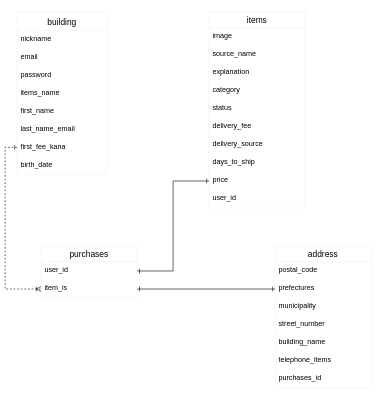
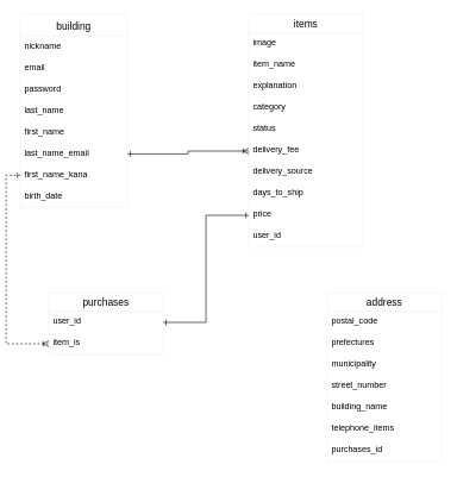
  <mxCell id="0" />
  <mxCell id="1" parent="0" />
  <mxCell id="2" value="building" style="swimlane;fontStyle=0;childLayout=stackLayout;horizontal=1;startSize=30;horizontalStack=0;resizeParent=1;resizeParentMax=0;resizeLast=0;collapsible=1;marginBottom=0;align=center;fontSize=14;strokeColor=#F0F0F0;" parent="1" vertex="1"><mxGeometry x="20" y="20" width="150" height="270" as="geometry" /></mxCell>
  <mxCell id="3" value="nickname" style="text;strokeColor=none;fillColor=none;spacingLeft=4;spacingRight=4;overflow=hidden;rotatable=0;points=[[0,0.5],[1,0.5]];portConstraint=eastwest;fontSize=12;" parent="2" vertex="1"><mxGeometry y="30" width="150" height="30" as="geometry" /></mxCell>
  <mxCell id="4" value="email" style="text;strokeColor=none;fillColor=none;spacingLeft=4;spacingRight=4;overflow=hidden;rotatable=0;points=[[0,0.5],[1,0.5]];portConstraint=eastwest;fontSize=12;" parent="2" vertex="1"><mxGeometry y="60" width="150" height="30" as="geometry" /></mxCell>
  <mxCell id="5" value="password" style="text;strokeColor=none;fillColor=none;spacingLeft=4;spacingRight=4;overflow=hidden;rotatable=0;points=[[0,0.5],[1,0.5]];portConstraint=eastwest;fontSize=12;" parent="2" vertex="1"><mxGeometry y="90" width="150" height="30" as="geometry" /></mxCell>
- <mxCell id="6" value="items_name" style="text;strokeColor=none;fillColor=none;spacingLeft=4;spacingRight=4;overflow=hidden;rotatable=0;points=[[0,0.5],[1,0.5]];portConstraint=eastwest;fontSize=12;" parent="2" vertex="1"><mxGeometry y="120" width="150" height="30" as="geometry" /></mxCell>
+ <mxCell id="6" value="last_name" style="text;strokeColor=none;fillColor=none;spacingLeft=4;spacingRight=4;overflow=hidden;rotatable=0;points=[[0,0.5],[1,0.5]];portConstraint=eastwest;fontSize=12;" parent="2" vertex="1"><mxGeometry y="120" width="150" height="30" as="geometry" /></mxCell>
  <mxCell id="7" value="first_name" style="text;strokeColor=none;fillColor=none;spacingLeft=4;spacingRight=4;overflow=hidden;rotatable=0;points=[[0,0.5],[1,0.5]];portConstraint=eastwest;fontSize=12;" parent="2" vertex="1"><mxGeometry y="150" width="150" height="30" as="geometry" /></mxCell>
  <mxCell id="8" value="last_name_email" style="text;strokeColor=none;fillColor=none;spacingLeft=4;spacingRight=4;overflow=hidden;rotatable=0;points=[[0,0.5],[1,0.5]];portConstraint=eastwest;fontSize=12;" parent="2" vertex="1"><mxGeometry y="180" width="150" height="30" as="geometry" /></mxCell>
- <mxCell id="9" value="first_fee_kana" style="text;strokeColor=none;fillColor=none;spacingLeft=4;spacingRight=4;overflow=hidden;rotatable=0;points=[[0,0.5],[1,0.5]];portConstraint=eastwest;fontSize=12;" parent="2" vertex="1"><mxGeometry y="210" width="150" height="30" as="geometry" /></mxCell>
+ <mxCell id="9" value="first_name_kana" style="text;strokeColor=none;fillColor=none;spacingLeft=4;spacingRight=4;overflow=hidden;rotatable=0;points=[[0,0.5],[1,0.5]];portConstraint=eastwest;fontSize=12;" parent="2" vertex="1"><mxGeometry y="210" width="150" height="30" as="geometry" /></mxCell>
  <mxCell id="10" value="birth_date" style="text;strokeColor=none;fillColor=none;spacingLeft=4;spacingRight=4;overflow=hidden;rotatable=0;points=[[0,0.5],[1,0.5]];portConstraint=eastwest;fontSize=12;" parent="2" vertex="1"><mxGeometry y="240" width="150" height="30" as="geometry" /></mxCell>
  <mxCell id="11" value="items" style="swimlane;fontStyle=0;childLayout=stackLayout;horizontal=1;startSize=26;horizontalStack=0;resizeParent=1;resizeParentMax=0;resizeLast=0;collapsible=1;marginBottom=0;align=center;fontSize=14;strokeColor=#F0F0F0;" parent="1" vertex="1"><mxGeometry x="340" y="20" width="160" height="326" as="geometry" /></mxCell>
  <mxCell id="12" value="image" style="text;strokeColor=none;fillColor=none;spacingLeft=4;spacingRight=4;overflow=hidden;rotatable=0;points=[[0,0.5],[1,0.5]];portConstraint=eastwest;fontSize=12;" parent="11" vertex="1"><mxGeometry y="26" width="160" height="30" as="geometry" /></mxCell>
- <mxCell id="13" value="source_name" style="text;strokeColor=none;fillColor=none;spacingLeft=4;spacingRight=4;overflow=hidden;rotatable=0;points=[[0,0.5],[1,0.5]];portConstraint=eastwest;fontSize=12;" parent="11" vertex="1"><mxGeometry y="56" width="160" height="30" as="geometry" /></mxCell>
+ <mxCell id="13" value="item_name" style="text;strokeColor=none;fillColor=none;spacingLeft=4;spacingRight=4;overflow=hidden;rotatable=0;points=[[0,0.5],[1,0.5]];portConstraint=eastwest;fontSize=12;" parent="11" vertex="1"><mxGeometry y="56" width="160" height="30" as="geometry" /></mxCell>
  <mxCell id="14" value="explanation" style="text;strokeColor=none;fillColor=none;spacingLeft=4;spacingRight=4;overflow=hidden;rotatable=0;points=[[0,0.5],[1,0.5]];portConstraint=eastwest;fontSize=12;" parent="11" vertex="1"><mxGeometry y="86" width="160" height="30" as="geometry" /></mxCell>
  <mxCell id="15" value="category" style="text;strokeColor=none;fillColor=none;spacingLeft=4;spacingRight=4;overflow=hidden;rotatable=0;points=[[0,0.5],[1,0.5]];portConstraint=eastwest;fontSize=12;" parent="11" vertex="1"><mxGeometry y="116" width="160" height="30" as="geometry" /></mxCell>
  <mxCell id="16" value="status" style="text;strokeColor=none;fillColor=none;spacingLeft=4;spacingRight=4;overflow=hidden;rotatable=0;points=[[0,0.5],[1,0.5]];portConstraint=eastwest;fontSize=12;" parent="11" vertex="1"><mxGeometry y="146" width="160" height="30" as="geometry" /></mxCell>
  <mxCell id="17" value="delivery_fee" style="text;strokeColor=none;fillColor=none;spacingLeft=4;spacingRight=4;overflow=hidden;rotatable=0;points=[[0,0.5],[1,0.5]];portConstraint=eastwest;fontSize=12;" parent="11" vertex="1"><mxGeometry y="176" width="160" height="30" as="geometry" /></mxCell>
  <mxCell id="18" value="delivery_source" style="text;strokeColor=none;fillColor=none;spacingLeft=4;spacingRight=4;overflow=hidden;rotatable=0;points=[[0,0.5],[1,0.5]];portConstraint=eastwest;fontSize=12;" parent="11" vertex="1"><mxGeometry y="206" width="160" height="30" as="geometry" /></mxCell>
  <mxCell id="19" value="days_to_ship" style="text;strokeColor=none;fillColor=none;spacingLeft=4;spacingRight=4;overflow=hidden;rotatable=0;points=[[0,0.5],[1,0.5]];portConstraint=eastwest;fontSize=12;" parent="11" vertex="1"><mxGeometry y="236" width="160" height="30" as="geometry" /></mxCell>
  <mxCell id="20" value="price" style="text;strokeColor=none;fillColor=none;spacingLeft=4;spacingRight=4;overflow=hidden;rotatable=0;points=[[0,0.5],[1,0.5]];portConstraint=eastwest;fontSize=12;" parent="11" vertex="1"><mxGeometry y="266" width="160" height="30" as="geometry" /></mxCell>
  <mxCell id="21" value="user_id" style="text;strokeColor=none;fillColor=none;spacingLeft=4;spacingRight=4;overflow=hidden;rotatable=0;points=[[0,0.5],[1,0.5]];portConstraint=eastwest;fontSize=12;" parent="11" vertex="1"><mxGeometry y="296" width="160" height="30" as="geometry" /></mxCell>
+ <mxCell id="22" style="edgeStyle=orthogonalEdgeStyle;rounded=0;orthogonalLoop=1;jettySize=auto;html=1;exitX=1;exitY=0.5;exitDx=0;exitDy=0;entryX=0;entryY=0.5;entryDx=0;entryDy=0;startArrow=ERone;startFill=0;endArrow=ERoneToMany;endFill=0;" parent="1" source="8" target="17" edge="1"><mxGeometry relative="1" as="geometry"><mxPoint x="330" y="215" as="targetPoint" /></mxGeometry></mxCell>
  <mxCell id="23" value="purchases" style="swimlane;fontStyle=0;childLayout=stackLayout;horizontal=1;startSize=26;horizontalStack=0;resizeParent=1;resizeParentMax=0;resizeLast=0;collapsible=1;marginBottom=0;align=center;fontSize=14;strokeColor=#F0F0F0;" parent="1" vertex="1"><mxGeometry x="60" y="410" width="160" height="86" as="geometry" /></mxCell>
  <mxCell id="24" value="user_id" style="text;strokeColor=none;fillColor=none;spacingLeft=4;spacingRight=4;overflow=hidden;rotatable=0;points=[[0,0.5],[1,0.5]];portConstraint=eastwest;fontSize=12;" parent="23" vertex="1"><mxGeometry y="26" width="160" height="30" as="geometry" /></mxCell>
  <mxCell id="25" value="item_is" style="text;strokeColor=none;fillColor=none;spacingLeft=4;spacingRight=4;overflow=hidden;rotatable=0;points=[[0,0.5],[1,0.5]];portConstraint=eastwest;fontSize=12;" parent="23" vertex="1"><mxGeometry y="56" width="160" height="30" as="geometry" /></mxCell>
  <mxCell id="26" style="edgeStyle=orthogonalEdgeStyle;rounded=0;orthogonalLoop=1;jettySize=auto;html=1;exitX=0;exitY=0.5;exitDx=0;exitDy=0;entryX=1;entryY=0.5;entryDx=0;entryDy=0;startArrow=ERone;startFill=0;endArrow=ERone;endFill=0;" parent="1" source="20" target="24" edge="1"><mxGeometry relative="1" as="geometry" /></mxCell>
  <mxCell id="27" style="edgeStyle=orthogonalEdgeStyle;rounded=0;orthogonalLoop=1;jettySize=auto;html=1;exitX=0;exitY=0.5;exitDx=0;exitDy=0;entryX=0;entryY=0.5;entryDx=0;entryDy=0;startArrow=ERone;startFill=0;endArrow=ERoneToMany;endFill=0;dashed=1;" parent="1" source="9" target="25" edge="1"><mxGeometry relative="1" as="geometry" /></mxCell>
  <mxCell id="28" value="address" style="swimlane;fontStyle=0;childLayout=stackLayout;horizontal=1;startSize=26;horizontalStack=0;resizeParent=1;resizeParentMax=0;resizeLast=0;collapsible=1;marginBottom=0;align=center;fontSize=14;strokeColor=#F0F0F0;" parent="1" vertex="1"><mxGeometry x="450" y="410" width="160" height="236" as="geometry" /></mxCell>
  <mxCell id="29" value="postal_code" style="text;strokeColor=none;fillColor=none;spacingLeft=4;spacingRight=4;overflow=hidden;rotatable=0;points=[[0,0.5],[1,0.5]];portConstraint=eastwest;fontSize=12;" parent="28" vertex="1"><mxGeometry y="26" width="160" height="30" as="geometry" /></mxCell>
  <mxCell id="30" value="prefectures" style="text;strokeColor=none;fillColor=none;spacingLeft=4;spacingRight=4;overflow=hidden;rotatable=0;points=[[0,0.5],[1,0.5]];portConstraint=eastwest;fontSize=12;" parent="28" vertex="1"><mxGeometry y="56" width="160" height="30" as="geometry" /></mxCell>
  <mxCell id="31" value="municipality" style="text;strokeColor=none;fillColor=none;spacingLeft=4;spacingRight=4;overflow=hidden;rotatable=0;points=[[0,0.5],[1,0.5]];portConstraint=eastwest;fontSize=12;" parent="28" vertex="1"><mxGeometry y="86" width="160" height="30" as="geometry" /></mxCell>
  <mxCell id="32" value="street_number" style="text;strokeColor=none;fillColor=none;spacingLeft=4;spacingRight=4;overflow=hidden;rotatable=0;points=[[0,0.5],[1,0.5]];portConstraint=eastwest;fontSize=12;" parent="28" vertex="1"><mxGeometry y="116" width="160" height="30" as="geometry" /></mxCell>
  <mxCell id="33" value="building_name" style="text;strokeColor=none;fillColor=none;spacingLeft=4;spacingRight=4;overflow=hidden;rotatable=0;points=[[0,0.5],[1,0.5]];portConstraint=eastwest;fontSize=12;" parent="28" vertex="1"><mxGeometry y="146" width="160" height="30" as="geometry" /></mxCell>
  <mxCell id="34" value="telephone_items" style="text;strokeColor=none;fillColor=none;spacingLeft=4;spacingRight=4;overflow=hidden;rotatable=0;points=[[0,0.5],[1,0.5]];portConstraint=eastwest;fontSize=12;" parent="28" vertex="1"><mxGeometry y="176" width="160" height="30" as="geometry" /></mxCell>
  <mxCell id="35" value="purchases_id" style="text;strokeColor=none;fillColor=none;spacingLeft=4;spacingRight=4;overflow=hidden;rotatable=0;points=[[0,0.5],[1,0.5]];portConstraint=eastwest;fontSize=12;" parent="28" vertex="1"><mxGeometry y="206" width="160" height="30" as="geometry" /></mxCell>
- <mxCell id="36" style="edgeStyle=orthogonalEdgeStyle;rounded=0;orthogonalLoop=1;jettySize=auto;html=1;exitX=1;exitY=0.5;exitDx=0;exitDy=0;entryX=0;entryY=0.5;entryDx=0;entryDy=0;startArrow=ERone;startFill=0;endArrow=ERone;endFill=0;" parent="1" source="25" target="30" edge="1"><mxGeometry relative="1" as="geometry" /></mxCell>
